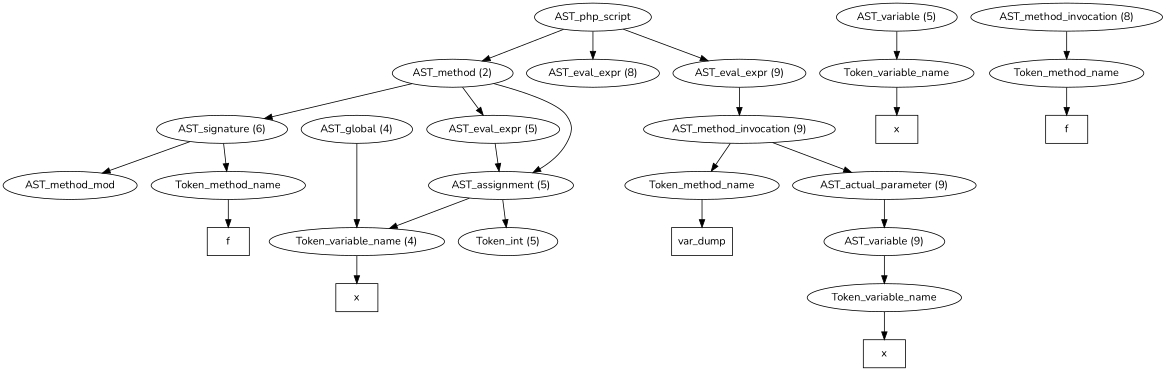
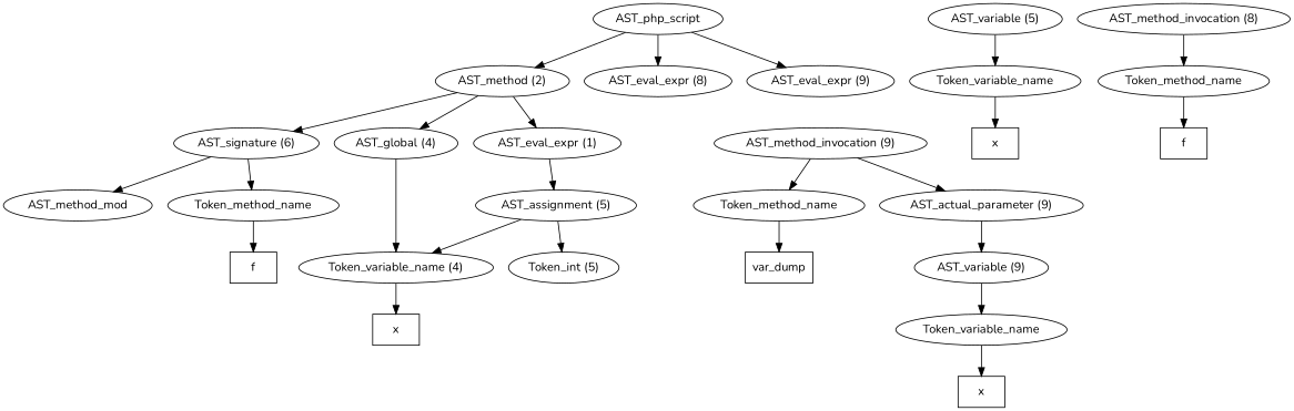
  digraph {
    fontname=Nunito
    node [fontname=Nunito]
    edge [fontname=Nunito]
    n1 [label=AST_php_script]
    n2 [label="AST_method (2)"]
    n3 [label="AST_eval_expr (8)"]
    n4 [label="AST_eval_expr (9)"]
    n5 [label="AST_signature (6)"]
    n6 [label="AST_global (4)"]
-   n7 [label="AST_eval_expr (5)"]
+   n7 [label="AST_eval_expr (1)"]
    n8 [label="AST_method_invocation (9)"]
    n9 [label=AST_method_mod]
    n10 [label=Token_method_name]
    n11 [label="Token_variable_name (4)"]
    n12 [label="AST_assignment (5)"]
    n13 [label=f shape=box]
    n14 [label=x shape=box]
    n15 [label="Token_int (5)"]
    n16 [label="AST_variable (5)"]
    n17 [label=Token_variable_name]
    n18 [label=x shape=box]
    n19 [label="AST_method_invocation (8)"]
    n20 [label=Token_method_name]
    n21 [label=f shape=box]
    n22 [label=Token_method_name]
    n23 [label="AST_actual_parameter (9)"]
    n24 [label=var_dump shape=box]
    n25 [label="AST_variable (9)"]
    n26 [label=Token_variable_name]
    n27 [label=x shape=box]
    n1 -> n2
    n1 -> n3
    n1 -> n4
    n2 -> n5
-   n2 -> n12
+   n2 -> n6
    n2 -> n7
-   n4 -> n8
    n5 -> n9
    n5 -> n10
    n6 -> n11
    n7 -> n12
    n8 -> n22
    n8 -> n23
    n10 -> n13
    n11 -> n14
    n12 -> n11
    n12 -> n15
    n16 -> n17
    n17 -> n18
    n19 -> n20
    n20 -> n21
    n22 -> n24
    n23 -> n25
    n25 -> n26
    n26 -> n27
  }
